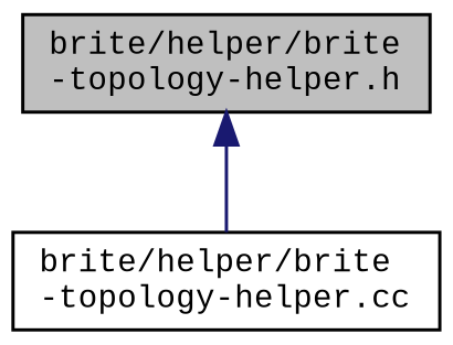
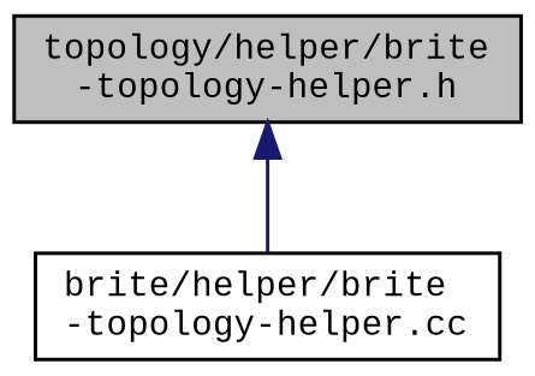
  digraph {
    fontname="Liberation Mono"
    node [color=black fontname="Liberation Mono" fontsize=10 shape=record style=filled]
-   n1 [fillcolor=grey75 fontcolor=black height=0.2 label="brite/helper/brite\l-topology-helper.h" width=0.4]
+   n1 [fillcolor=grey75 fontcolor=black height=0.2 label="topology/helper/brite\l-topology-helper.h" width=0.4]
    n2 [fillcolor=white height=0.2 label="brite/helper/brite\l-topology-helper.cc" width=0.4]
    n1 -> n2 [color=midnightblue dir=back fontname="Liberation Mono" fontsize=10 labelfontname=Helvetica labelfontsize=10 style=solid]
  }
